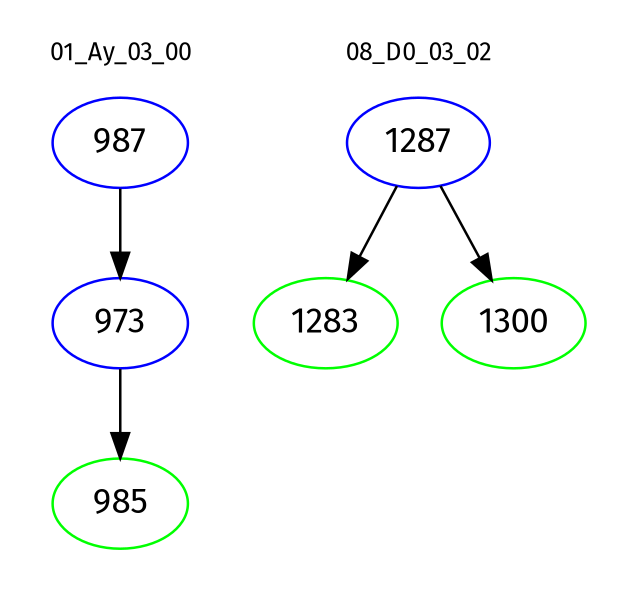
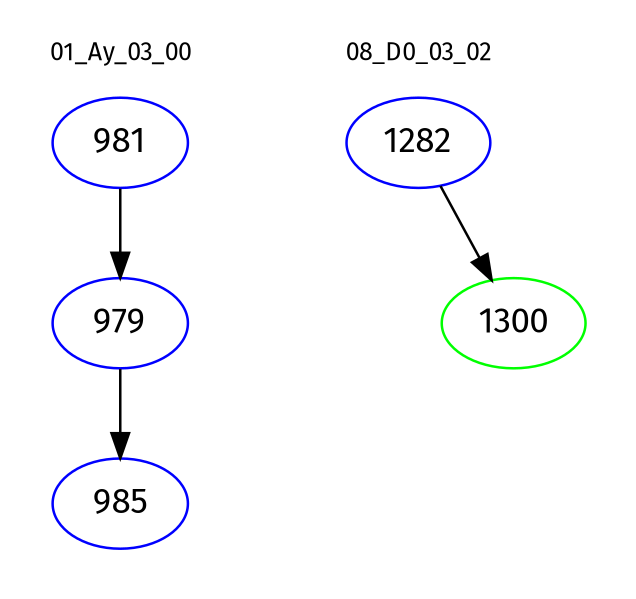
  digraph {
    fontname="Fira Sans"
    node [color=blue fontname="Fira Sans"]
    edge [color=black fontname="Fira Sans"]
-   n1 [label=973]
-   n2 [label=987]
-   n3 [color=green label=985]
-   n4 [label=1287]
-   n5 [color=green label=1283]
+   n1 [label=979]
+   n2 [label=981]
+   n3 [label=985]
+   n4 [label=1282]
    n6 [color=green label=1300]
    subgraph cluster_1 {
      color=white
      fontsize=10
      label="01_Ay_03_00"
      n1
      n2
      n3
    }
    subgraph cluster_2 {
      color=white
      fontsize=10
      label="08_D0_03_02"
      n4
-     n5
      n6
    }
    n1 -> n3
    n2 -> n1
-   n4 -> n5
    n4 -> n6
  }
